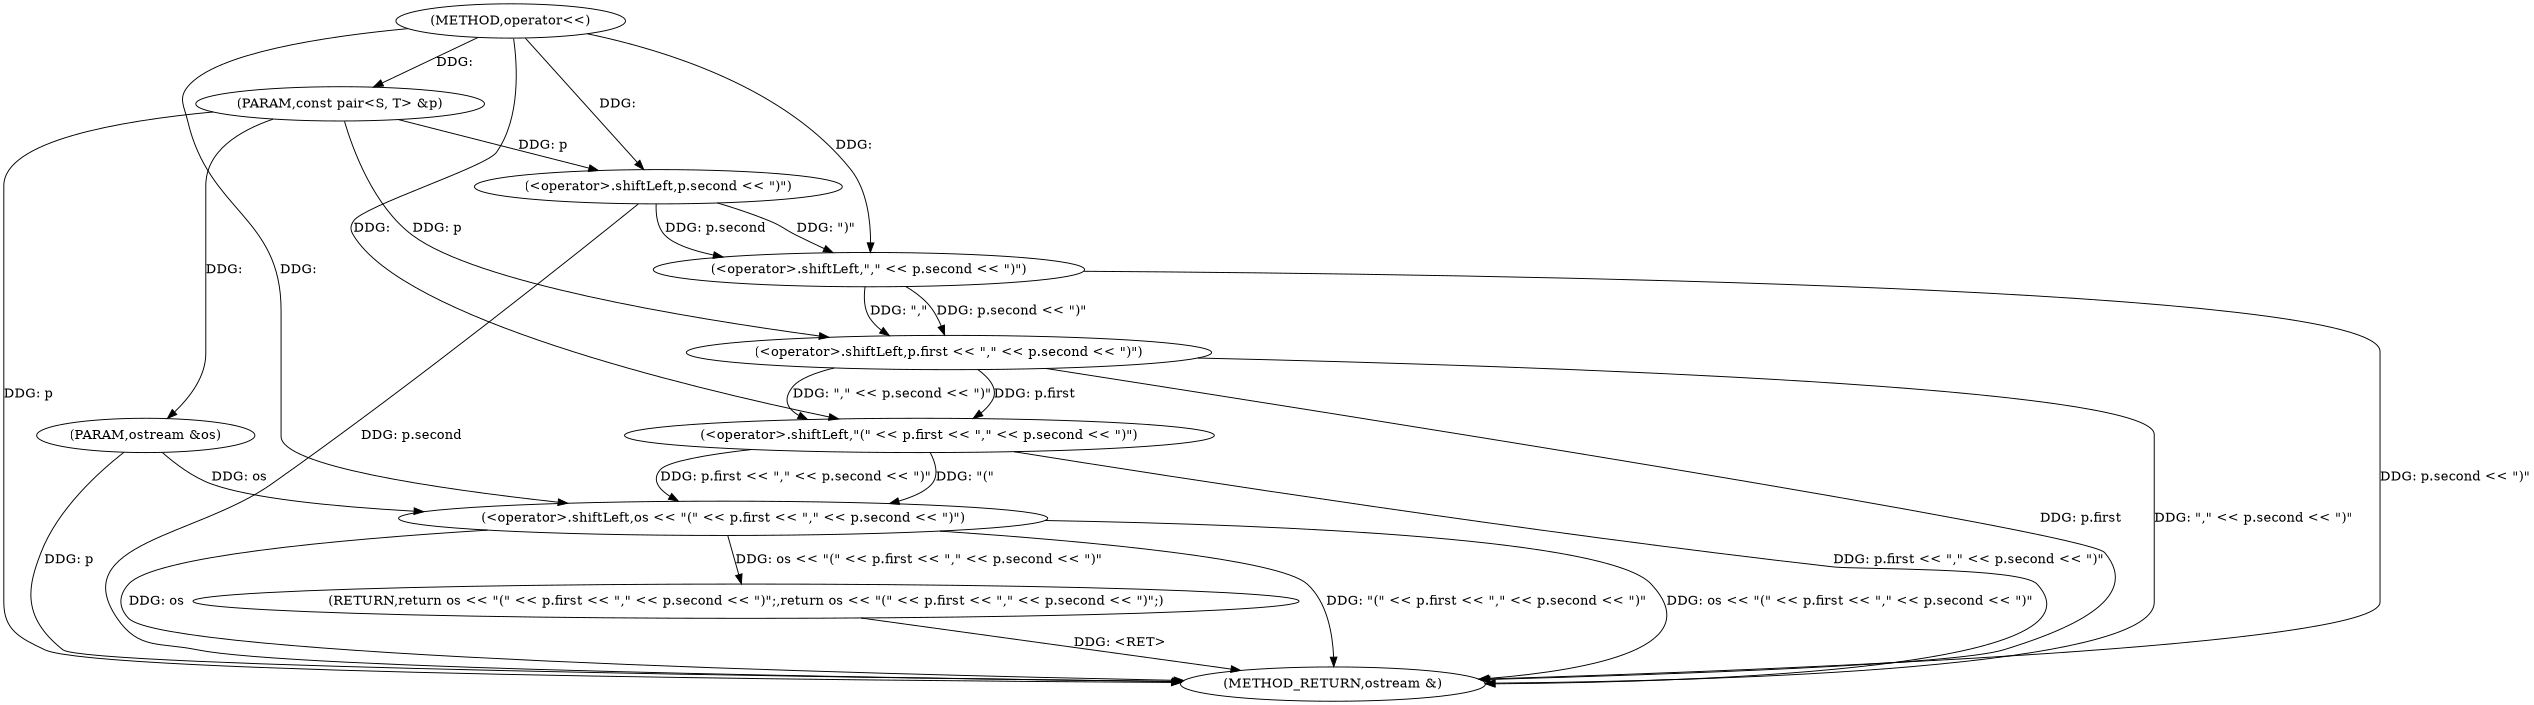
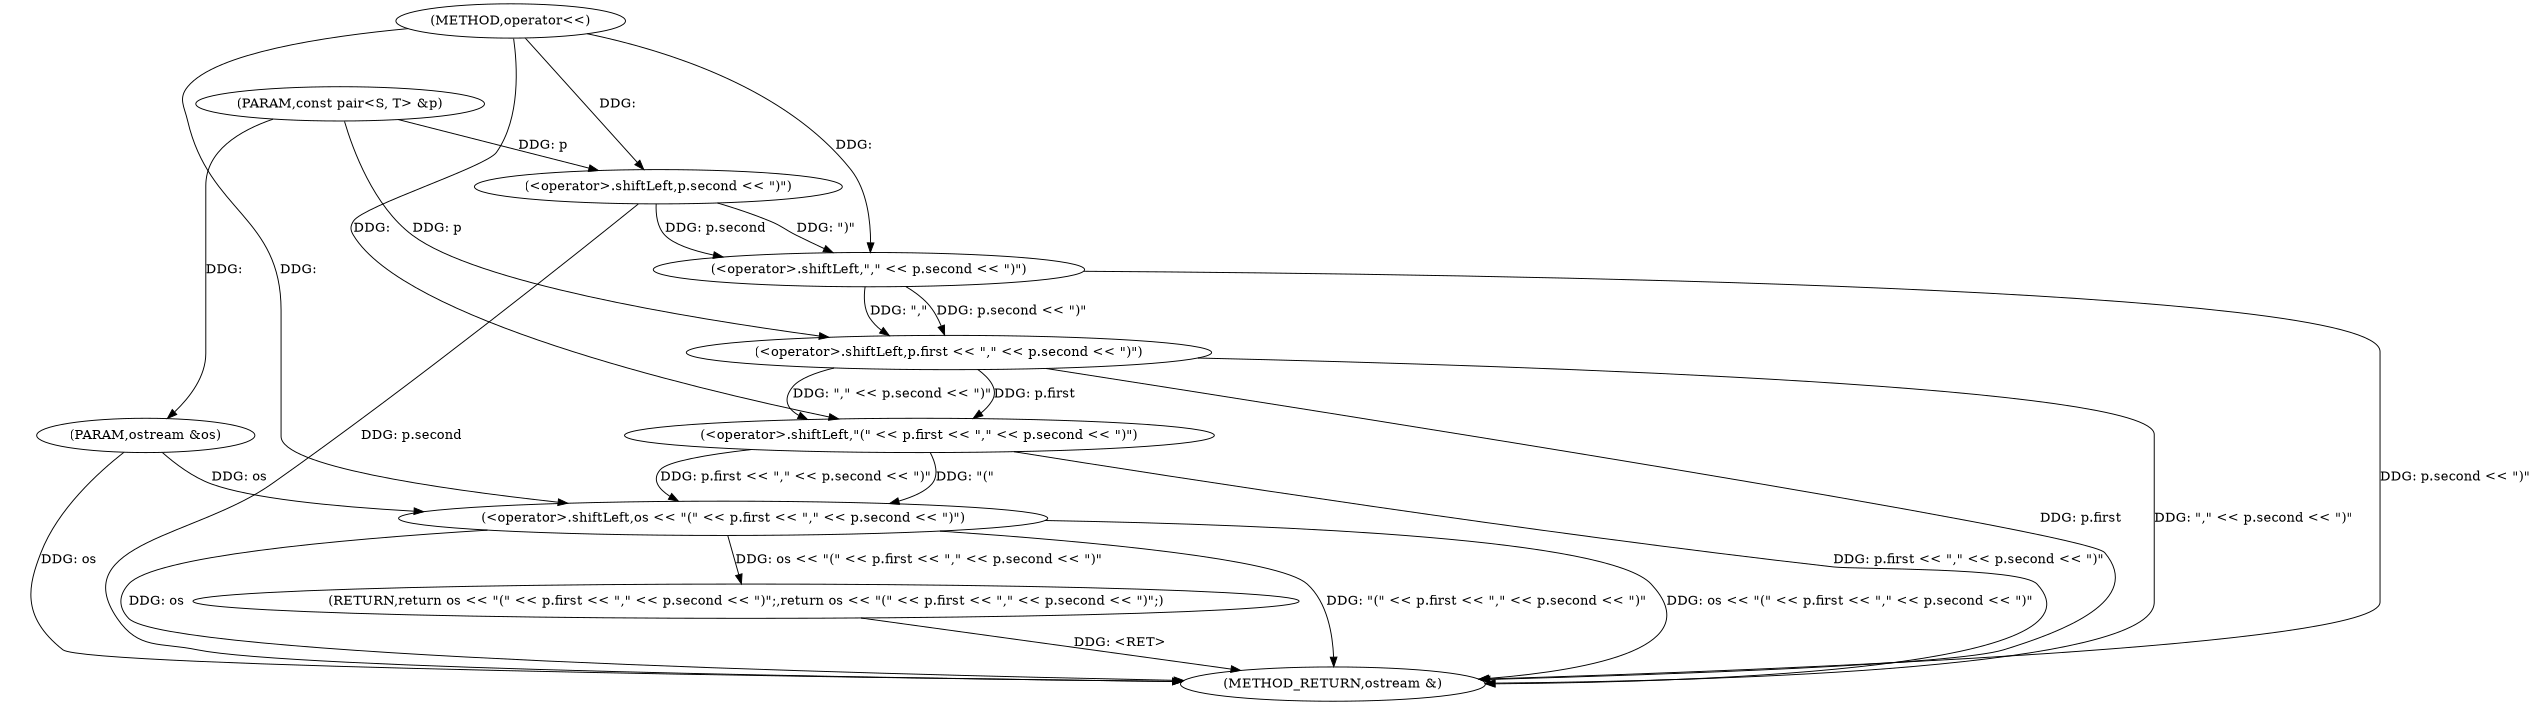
  digraph {
    n1 [label="(METHOD,operator<<)"]
    n2 [label="(PARAM,const pair<S, T> &p)"]
    n3 [label="(<operator>.shiftLeft,os << \"(\" << p.first << \",\" << p.second << \")\")"]
    n4 [label="(<operator>.shiftLeft,\"(\" << p.first << \",\" << p.second << \")\")"]
    n5 [label="(<operator>.shiftLeft,\",\" << p.second << \")\")"]
    n6 [label="(<operator>.shiftLeft,p.second << \")\")"]
    n7 [label="(PARAM,ostream &os)"]
    n8 [label="(METHOD_RETURN,ostream &)"]
    n9 [label="(<operator>.shiftLeft,p.first << \",\" << p.second << \")\")"]
    n10 [label="(RETURN,return os << \"(\" << p.first << \",\" << p.second << \")\";,return os << \"(\" << p.first << \",\" << p.second << \")\";)"]
-   n1 -> n2 [label="DDG: "]
    n1 -> n3 [label="DDG: "]
    n1 -> n4 [label="DDG: "]
    n1 -> n5 [label="DDG: "]
    n1 -> n6 [label="DDG: "]
    n2 -> n6 [label="DDG: p"]
    n2 -> n7 [label="DDG: "]
-   n2 -> n8 [label="DDG: p"]
    n2 -> n9 [label="DDG: p"]
    n3 -> n8 [label="DDG: os"]
    n3 -> n8 [label="DDG: \"(\" << p.first << \",\" << p.second << \")\""]
    n3 -> n8 [label="DDG: os << \"(\" << p.first << \",\" << p.second << \")\""]
    n3 -> n10 [label="DDG: os << \"(\" << p.first << \",\" << p.second << \")\""]
    n4 -> n3 [label="DDG: p.first << \",\" << p.second << \")\""]
    n4 -> n3 [label="DDG: \"(\""]
    n4 -> n8 [label="DDG: p.first << \",\" << p.second << \")\""]
    n5 -> n8 [label="DDG: p.second << \")\""]
    n5 -> n9 [label="DDG: \",\""]
    n5 -> n9 [label="DDG: p.second << \")\""]
    n6 -> n5 [label="DDG: \")\""]
    n6 -> n5 [label="DDG: p.second"]
    n6 -> n8 [label="DDG: p.second"]
    n7 -> n3 [label="DDG: os"]
-   n7 -> n8 [label="DDG: p"]
+   n7 -> n8 [label="DDG: os"]
    n9 -> n4 [label="DDG: \",\" << p.second << \")\""]
    n9 -> n4 [label="DDG: p.first"]
    n9 -> n8 [label="DDG: p.first"]
    n9 -> n8 [label="DDG: \",\" << p.second << \")\""]
    n10 -> n8 [label="DDG: <RET>"]
  }
